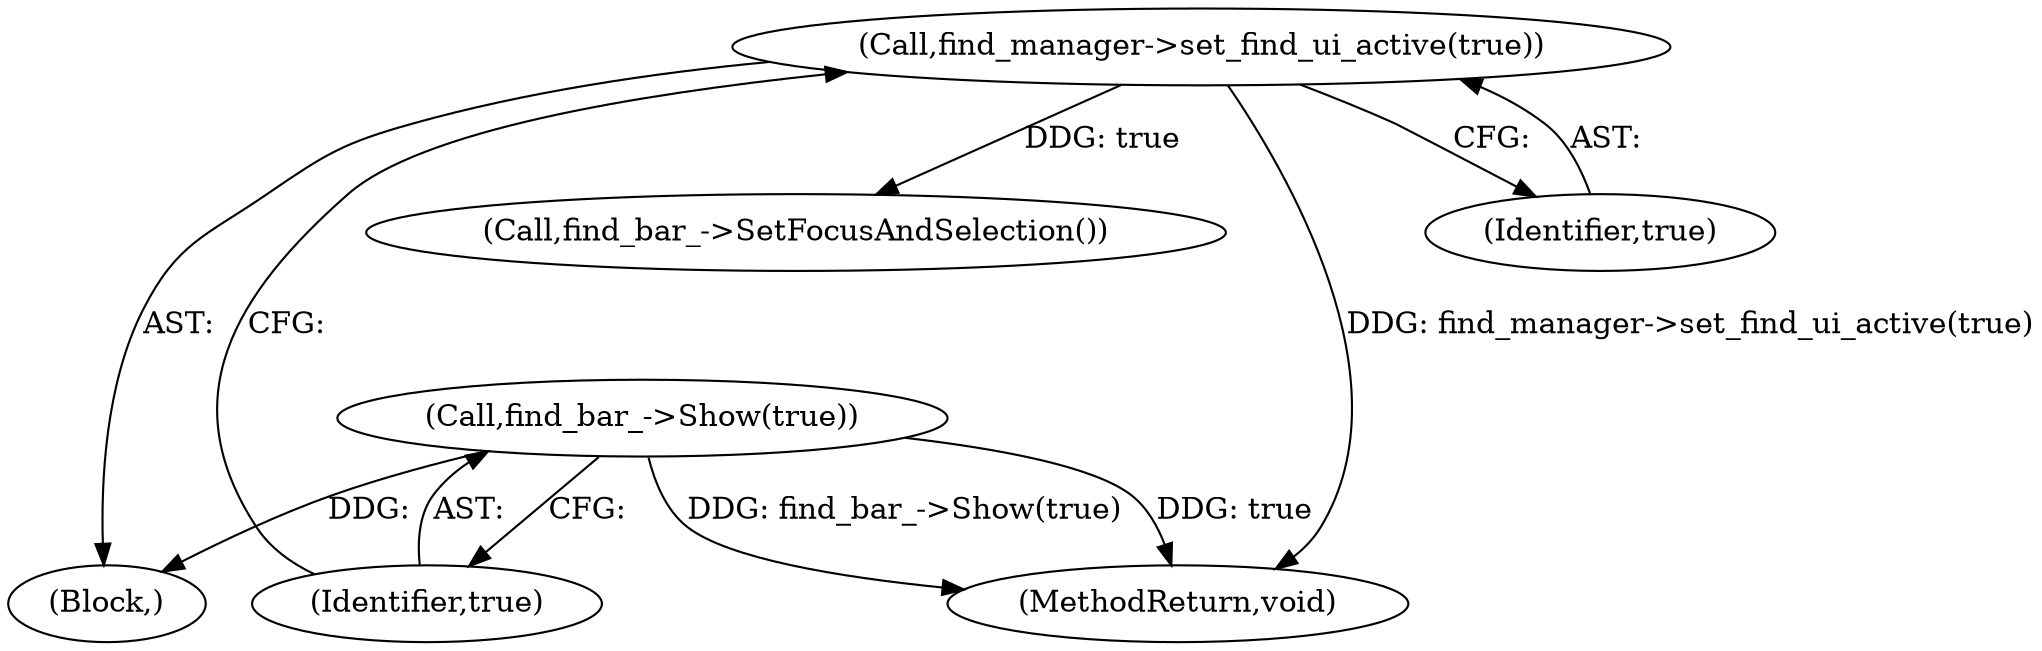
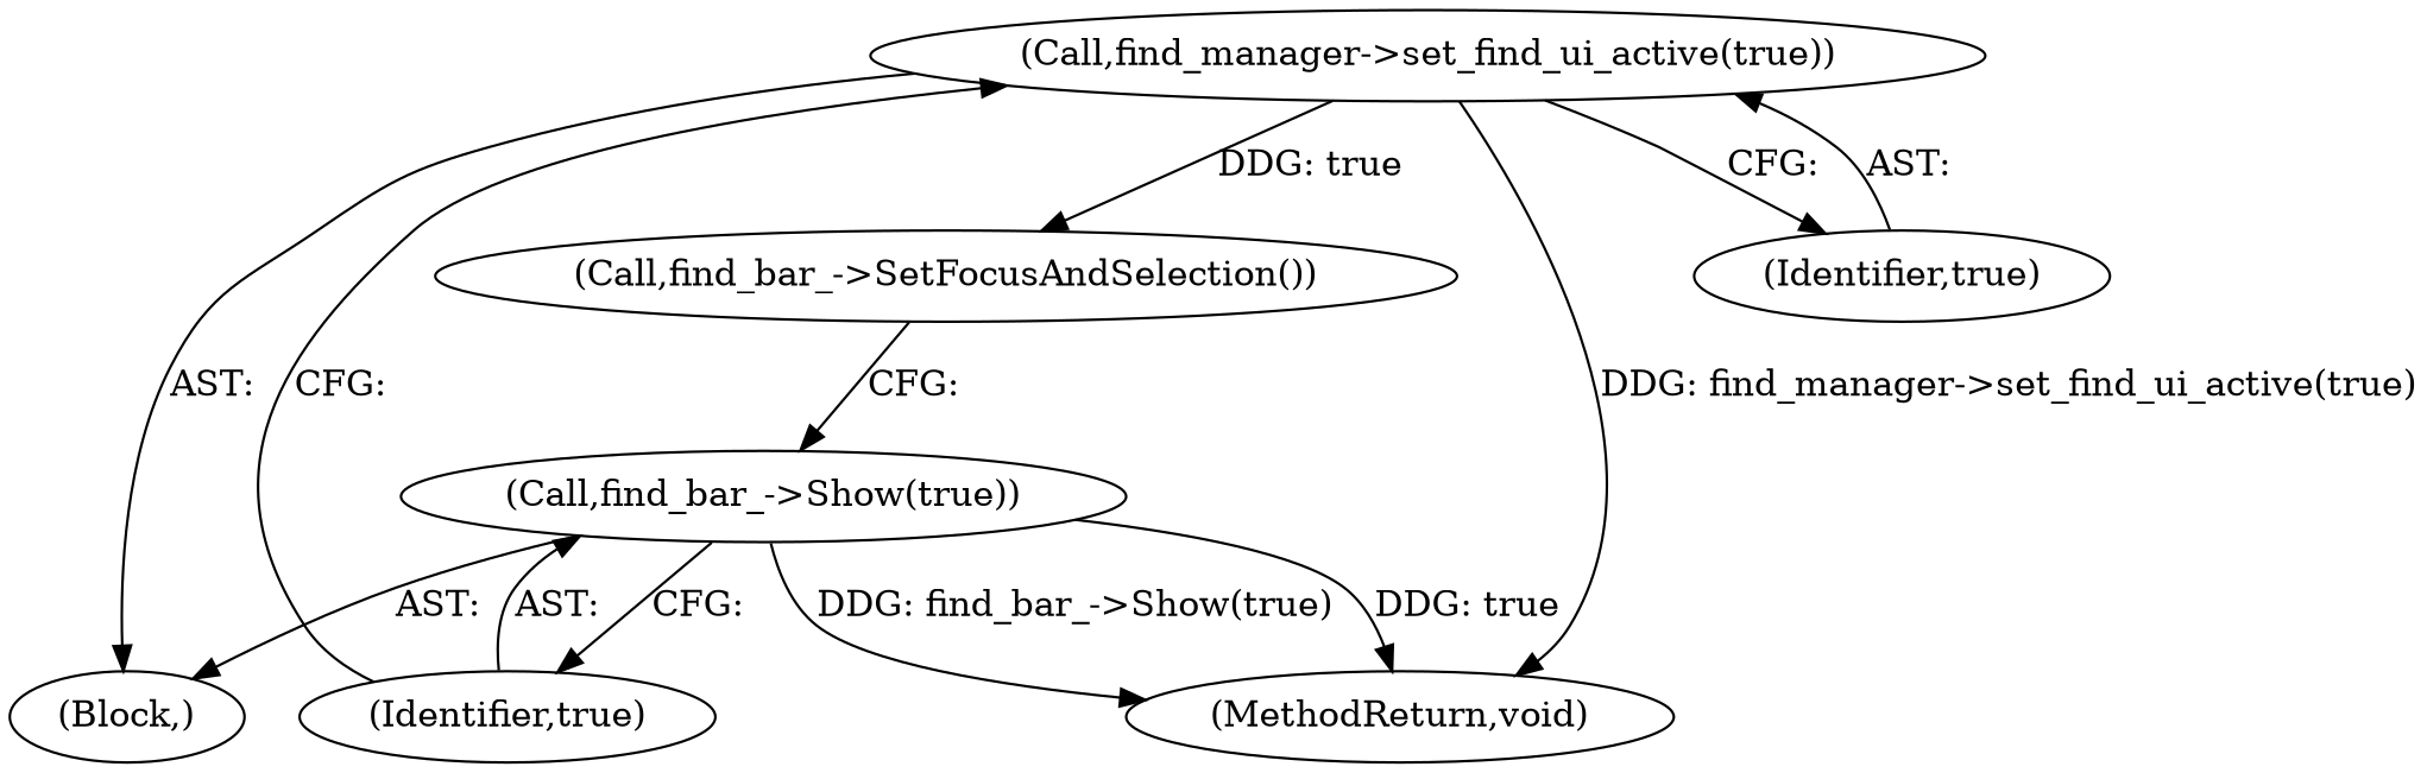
  digraph {
    n1 [label="(Call,find_manager->set_find_ui_active(true))"]
    n2 [label="(Block,)"]
    n3 [label="(Identifier,true)"]
    n4 [label="(MethodReturn,void)"]
    n5 [label="(Call,find_bar_->SetFocusAndSelection())"]
    n6 [label="(Call,find_bar_->Show(true))"]
    n7 [label="(Identifier,true)"]
    n1 -> n2 [label="AST: "]
    n1 -> n3 [label="CFG: "]
    n1 -> n4 [label="DDG: find_manager->set_find_ui_active(true)"]
    n1 -> n5 [label="DDG: true"]
    n3 -> n1 [label="AST: "]
-   n6 -> n2 [label="DDG: "]
+   n5 -> n6 [label="CFG: "]
+   n6 -> n2 [label="AST: "]
    n6 -> n4 [label="DDG: true"]
    n6 -> n4 [label="DDG: find_bar_->Show(true)"]
    n6 -> n7 [label="CFG: "]
    n7 -> n1 [label="CFG: "]
    n7 -> n6 [label="AST: "]
  }
